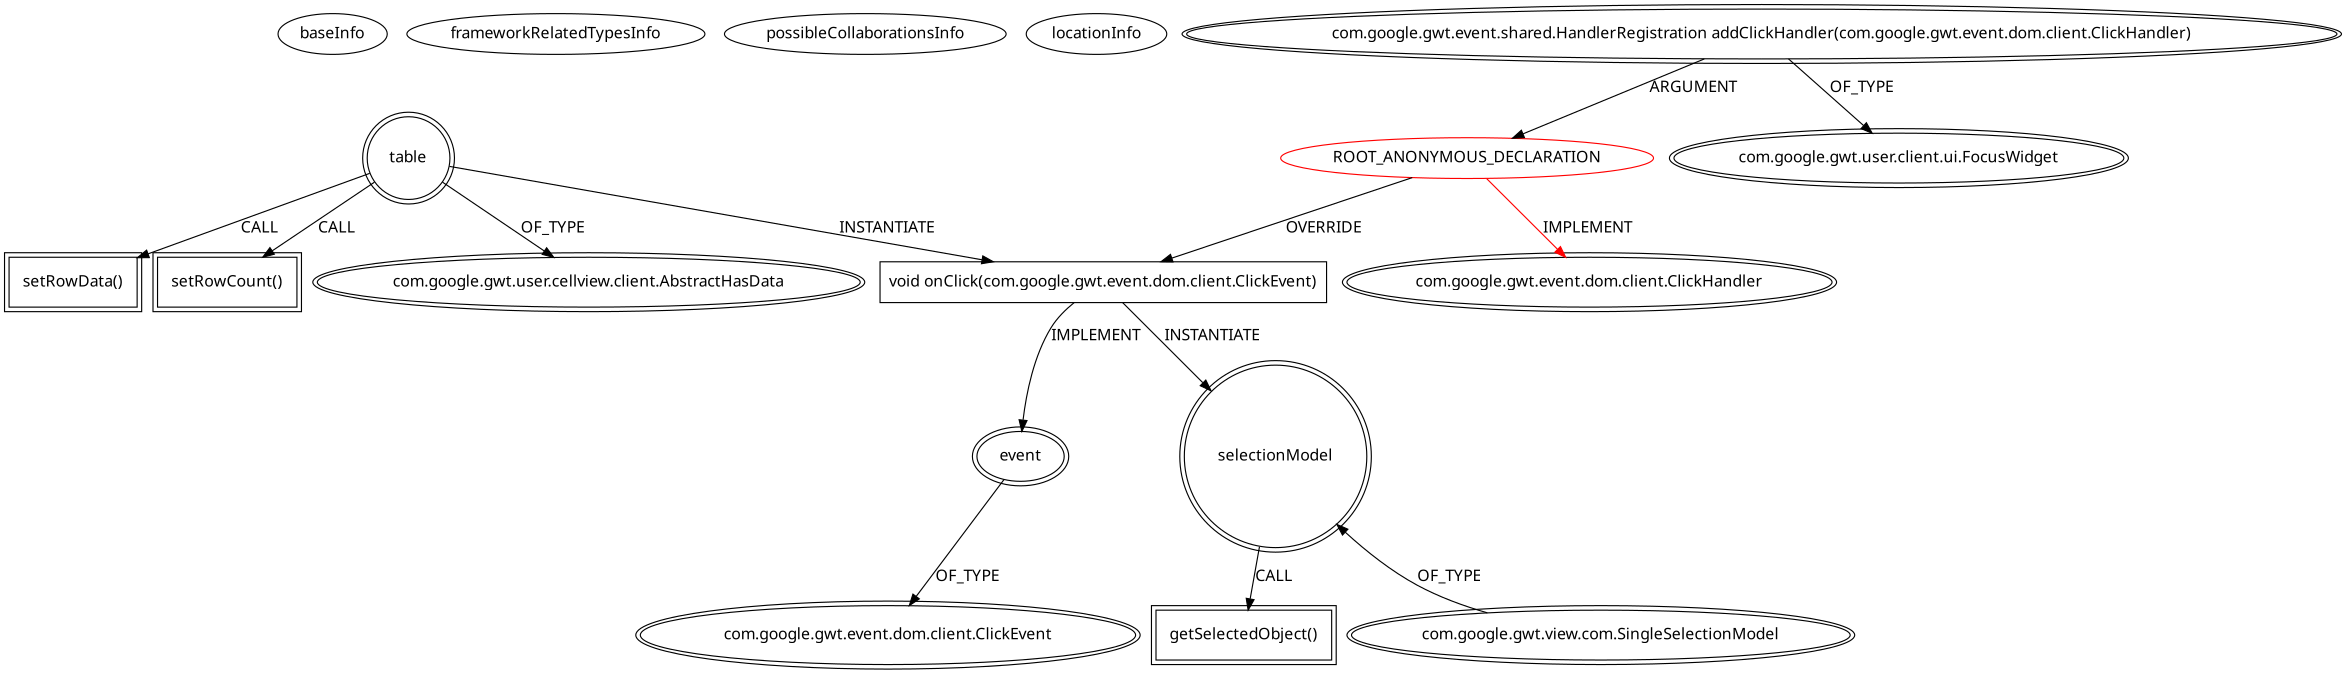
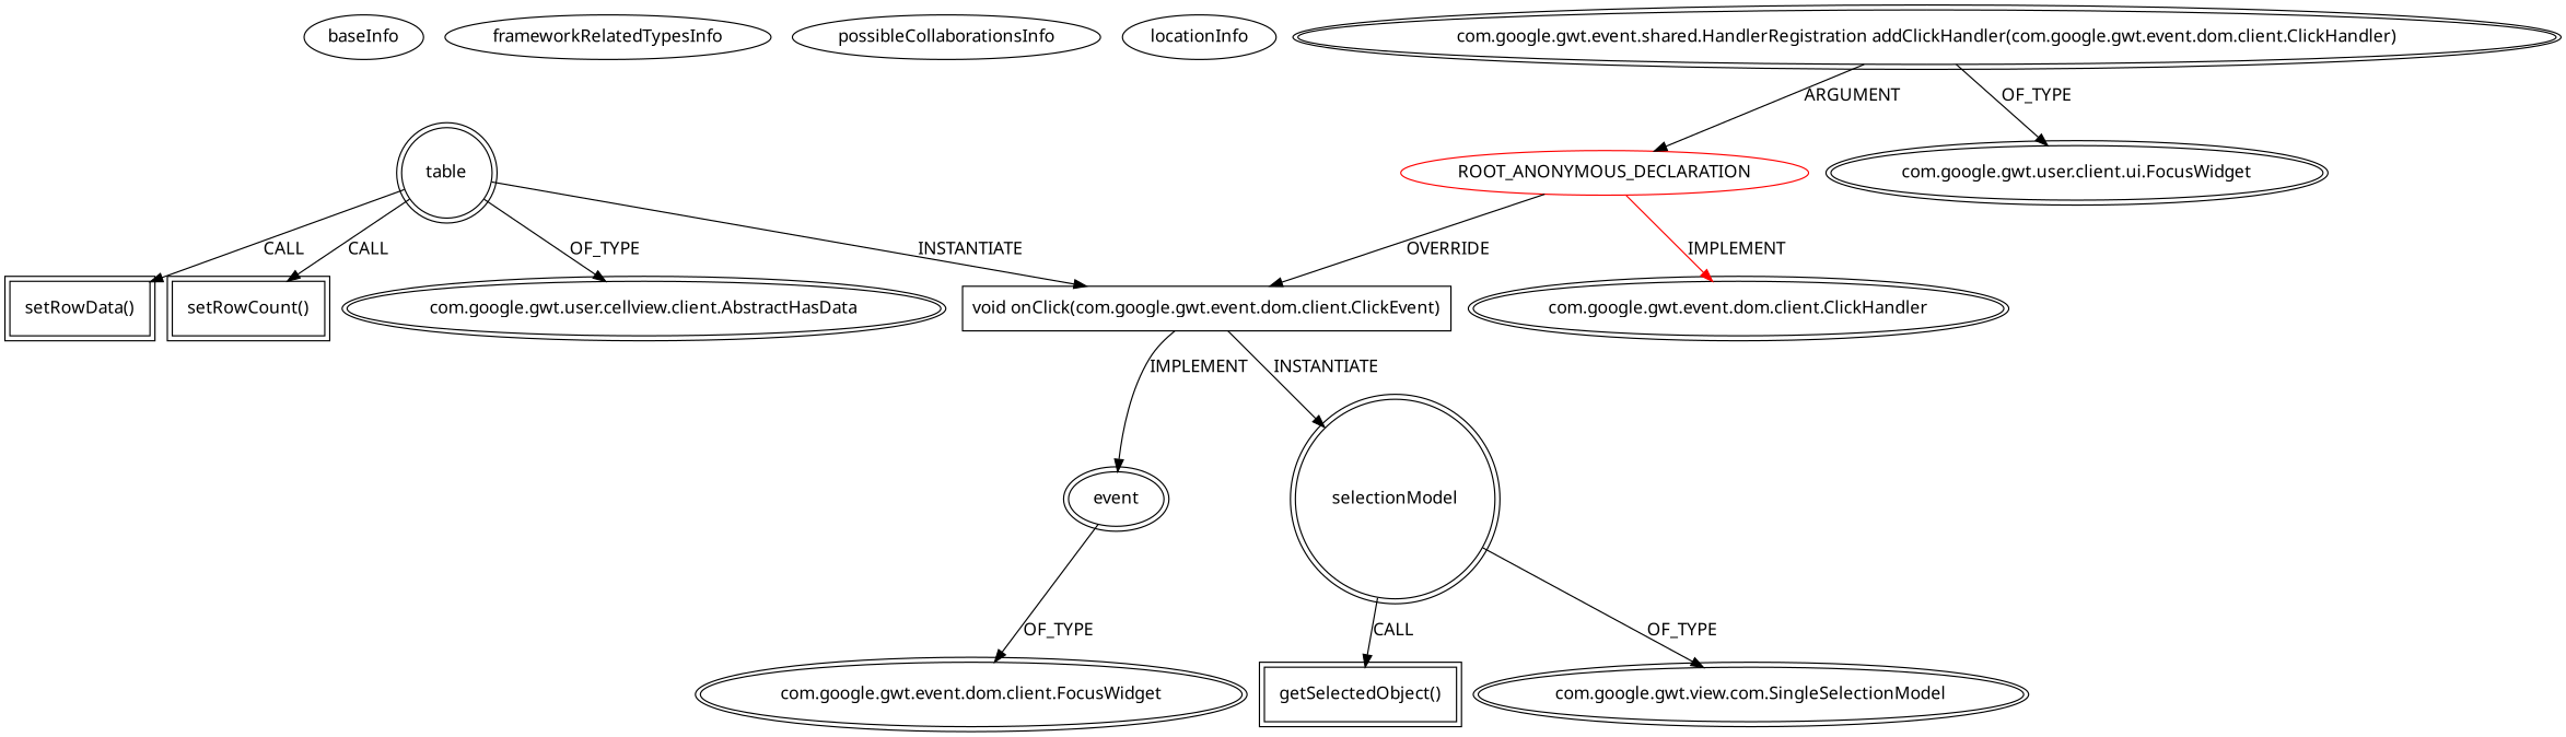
  digraph {
    fontname="Noto Sans"
    node [fontname="Noto Sans" isFrameworkType=true peripheries=2]
    edge [fontname="Noto Sans"]
    baseInfo [category=extension_graph graphId=3733 isAnonymous=true possibleRelation=false isFrameworkType="" peripheries=""]
    frameworkRelatedTypesInfo [0="com.google.gwt.event.dom.client.ClickHandler" isFrameworkType="" peripheries=""]
    possibleCollaborationsInfo [isFrameworkType="" peripheries=""]
    locationInfo [contextSignature="void display()" filePath="/mcasperson-Automation-Portal-UI/Automation-Portal-UI-master/src/com/redhat/automationportalui/client/pav/SVNStatsView.java" graphId=3733 projectName="mcasperson-Automation-Portal-UI" isFrameworkType="" peripheries=""]
    n5 [color=red isFrameworkType=false label=ROOT_ANONYMOUS_DECLARATION vertexType=ROOT_ANONYMOUS_DECLARATION peripheries=""]
    n6 [label="com.google.gwt.event.dom.client.ClickHandler" vertexType=FRAMEWORK_INTERFACE_TYPE]
    n7 [isFrameworkType=false label="void onClick(com.google.gwt.event.dom.client.ClickEvent)" shape=box vertexType=OVERRIDING_METHOD_DECLARATION peripheries=""]
    n8 [label=event vertexType=PARAMETER_DECLARATION]
    n9 [label=selectionModel shape=circle vertexType=VARIABLE_EXPRESION]
    n10 [label="com.google.gwt.event.shared.HandlerRegistration addClickHandler(com.google.gwt.event.dom.client.ClickHandler)" vertexType=OUTSIDE_CALL]
    n11 [label="com.google.gwt.user.client.ui.FocusWidget" vertexType=FRAMEWORK_CLASS_TYPE]
-   n12 [label="com.google.gwt.event.dom.client.ClickEvent" vertexType=FRAMEWORK_CLASS_TYPE]
+   n12 [label="com.google.gwt.event.dom.client.FocusWidget" vertexType=FRAMEWORK_CLASS_TYPE]
    n13 [label="com.google.gwt.view.com.SingleSelectionModel" vertexType=FRAMEWORK_CLASS_TYPE]
    n14 [label="getSelectedObject()" shape=box vertexType=INSIDE_CALL]
    n15 [label=table shape=circle vertexType=VARIABLE_EXPRESION]
    n16 [label="com.google.gwt.user.cellview.client.AbstractHasData" vertexType=FRAMEWORK_CLASS_TYPE]
    n17 [label="setRowData()" shape=box vertexType=INSIDE_CALL]
    n18 [label="setRowCount()" shape=box vertexType=INSIDE_CALL]
    n5 -> n6 [color=red label=IMPLEMENT]
    n5 -> n7 [label=OVERRIDE]
    n7 -> n8 [label=IMPLEMENT]
    n7 -> n9 [label=INSTANTIATE]
    n8 -> n12 [label=OF_TYPE]
-   n13 -> n9 [label=OF_TYPE]
+   n9 -> n13 [label=OF_TYPE]
    n9 -> n14 [label=CALL]
    n10 -> n5 [label=ARGUMENT]
    n10 -> n11 [label=OF_TYPE]
    n15 -> n7 [label=INSTANTIATE]
    n15 -> n16 [label=OF_TYPE]
    n15 -> n17 [label=CALL]
    n15 -> n18 [label=CALL]
  }
